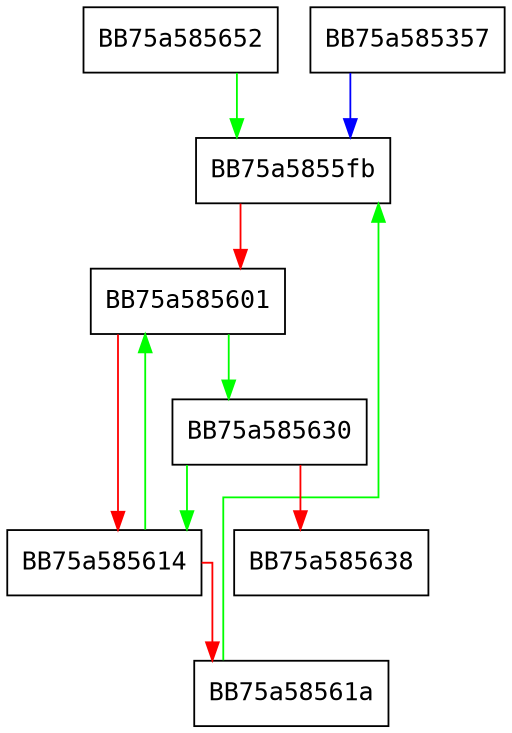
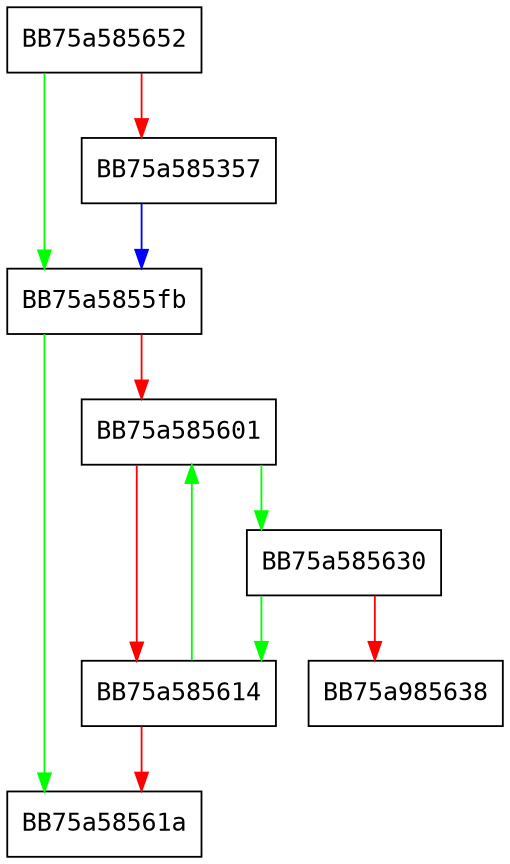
  digraph {
    fontname="DejaVu Sans Mono"
    splines=ortho
    node [fontname="DejaVu Sans Mono" shape=box]
    edge [color=green fontname="DejaVu Sans Mono"]
    BB75a585652
    BB75a5855fb
    n3 [label=BB75a585357]
    BB75a58561a
    BB75a585601
    BB75a585630
    BB75a585614
-   BB75a585638
+   BB75a585638 [label=BB75a985638]
    BB75a585652 -> BB75a5855fb
-   BB75a58561a -> BB75a5855fb
+   BB75a585652 -> n3 [color=red]
+   BB75a5855fb -> BB75a58561a
    BB75a5855fb -> BB75a585601 [color=red]
    n3 -> BB75a5855fb [color=blue]
    BB75a585601 -> BB75a585630
    BB75a585601 -> BB75a585614 [color=red]
    BB75a585630 -> BB75a585614
    BB75a585630 -> BB75a585638 [color=red]
    BB75a585614 -> BB75a58561a [color=red]
    BB75a585614 -> BB75a585601
  }
